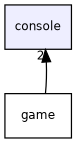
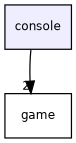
  digraph {
    compound=true
    node [fontname=Helvetica fontsize=10 shape=box]
    n1 [fillcolor="#eeeeff" label=console pencolor=black style=filled]
    n2 [label=game]
-   n2 -> n1 [headlabel=2 labeldistance=1.5 labelfontname=Helvetica labelfontsize=10]
+   n1 -> n2 [headlabel=2 labeldistance=1.5 labelfontname=Helvetica labelfontsize=10]
  }
